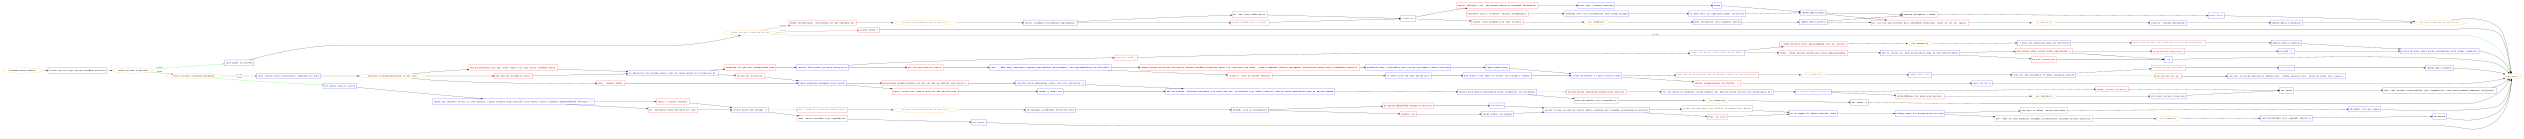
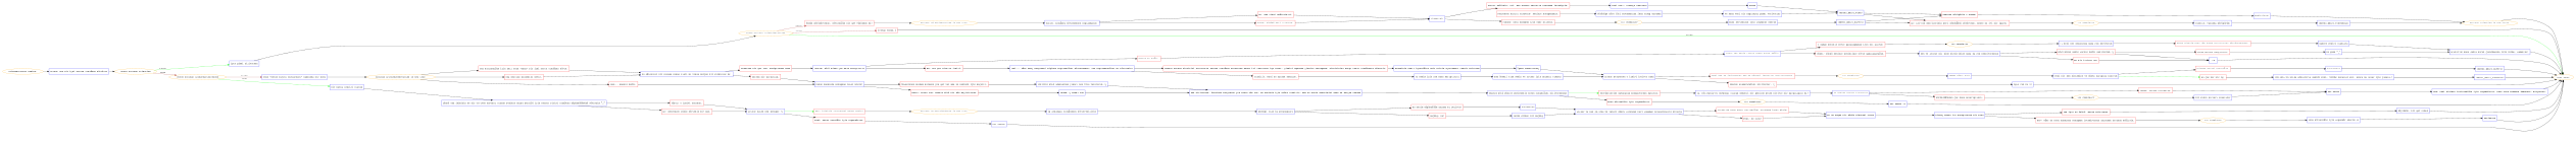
  digraph {
    fontname="Courier Prime"
    rankdir=LR
    node [color=blue fontname="Courier Prime" shape=box]
    edge [fontname="Courier Prime"]
    "AoiRank2Convo2 begins." [color=orange shape=""]
    n2 [label="Arthur ona bir içki borcun olduğunu söylüyor"]
    n3 [color=orange label="Check boolean AoiBoring" shape=""]
    n4 [label="işte şimdi biliyorsun"]
    n5 [color=orange label="Check boolean AoiSaysArthurSucks" shape=""]
    n6 [color=orange label="Check boolean AoiBoringApology" shape=""]
    n7 [label="bir barış teklifi olarak"]
    n8 [label="onun \"senin kıçını kurtardığı\" hakkında bir konu"]
    "Chat ends." [color=orange shape=""]
    n10 [color=red label="Üzgün görünüyorsun. Söylediğim bir şey yüzünden mi?"]
    n11 [color=red label="[Cevap verme.]"]
    n12 [label="çünkü ona ikimizin de bir On-lyne hayranı olarak benimle dalga geçtiği için berbat birisi olduğunu düşündüğümüzü söyledim ^_^"]
    n13 [color=orange label="Boolean ArthurSavedYourAss is now true." shape=""]
    n14 [color=orange label="Boolean AoiBoringApology is now true." shape=""]
    n15 [color=red label="Güzel! O içkiyi unutsun."]
    n16 [color=red label="Ah, gerçekten gidip söyledin mi? Hah."]
    n17 [color=red label="Hah... Haksız değil."]
    n18 [color=red label="Ona defolup gitmesini söyle."]
    n19 [color=red label="Ona katlandığım için asıl onun *bana* bir içki borcu olduğunu söyle."]
    n20 [label="Sıkıcı olduğumu söylemenden hoşlanmadım."]
    n21 [label="Arthur zaten hep konuşur ;)"]
    n22 [label="bunun hakkında konuşmak ister misin?"]
    n23 [label="bu eğlenceli bir kısasa kısas olayı mı yoksa gerçek bir kırgınlık mı?"]
    n24 [color=red label="Ah. Ama ciddi değildim ki."]
    n25 [color=red label="Tamam, sözümü geri alıyorum."]
    n26 [color=red label="Peki, haber verdiğin için teşekkürler."]
    n27 [color=red label="Eee, ikinizin arasındaki mevzu nedir?"]
    n28 [color=red label="Hayır, sorun yok. Sadece kötü bir gün geçiriyorum."]
    n29 [color=red label="Üstesinden gelmem gereken çok şey var ama bu hepimiz için geçerli."]
    n30 [color=red label="Gerçek bir kırgınlık."]
    n31 [color=red label="Aramızda bir şey yok, endişelenme haha"]
    n32 [label="cidden mi?"]
    n33 [label="her zaman!"]
    n34 [color=orange label="Boolean ArthurAoiBreakup is now true." shape=""]
    n35 [label="tamam :) baskı yok"]
    n36 [label="sinirini kötü adamlardan çıkar! ben öyle yapıyorum ;)"]
    n37 [label="tanrım. kötü mizah çok kafa karıştırıcı"]
    n38 [color=red label="Cidden, seni üzdüğüm için özür dilerim."]
    n39 [color=red label="Sıkıcı değilsin, Aoi. Ben sadece ukalalık taslamak istemiştim."]
    n40 [label="iş arkadaşı olduğumuzu söyleyebilirim"]
    n41 [label="ama biliyorsun, üzerinde gerçekten çok fazla yük var. Bu hepimiz için doğru olabilir, ama bu senin deneyimini daha az gerçek yapmaz"]
    n42 [color=red label="Tarzın mı değil?"]
    n43 [color=red label="Eh, her şey niyetle ilgili."]
    n44 [color=orange label="+10 Chemistry" shape=""]
    n45 [label="yani evet, oldukça ukalasın"]
    n46 [color=red label="Gerçekten sıkıcı olsaydın, seninle konuşmazdım."]
    n47 [label="Görünüşe göre jüri savunmanıza ikna olmuş durumda"]
    n48 [label="geçmişi olan iş arkadaşları"]
    n49 [label="Umarım kötü günler geçirmenin sorun olmadığını biliyorsundur"]
    n50 [label="hayır ama senin tarzın buysa sorun değil!"]
    n51 [label="yani... eğer amaç karşıdaki kişiden hoşlandığını göstermekse, ona hoşlanmadığını mı söylersin?"]
    n52 [label="Bunu söylediğin için teşekkür ederim"]
    n53 [label=bazen]
    n54 [label="ve sana yeni bir başlangıç şansı veriyorlar"]
    n55 [color=red label="Bu benim düşündüğüm anlama mı geliyor?"]
    n56 [color=red label="Geçmiş, ha?"]
    n57 [color=red label="Bunu söylediğin için teşekkürler."]
    n58 [color=red label="Tecrübelerine dayanarak konuşuyorsun sanırım."]
    n59 [color=red label="O zaman seninle böyle şakalaşmamak için not alayım."]
    n60 [color=red label="Güzel, çünkü seninle kesinlikle böyle şakalaşacağım."]
    n61 [color=red label="Sadece herkes birbirini sınırların nerede olduğunu anlayacak kadar iyi tanıyorsa işe yarar. Çizgiyi aşmadan çizgiye yaklaşmak, birbirinize karşı rahat olduğunuzu gösterir."]
    n62 [color=red label="Olabilir. Hadi bu açıdan bakalım."]
    n63 [label="<RETRO_EMOJI_HAPPY2>"]
    n64 [label="<RETRO_EMOJI_WINK>"]
    n65 [label=muhtemelen]
    n66 [label="kadim türden bir geçmiş"]
    n67 [color=orange label="+10 Chemistry" shape=""]
    n68 [label="ha. Höllvania'ya duygusal olarak dengeli bir şekilde gelen biriyle hiç karşılaştın mı?"]
    n69 [color=orange label="+20 Chemistry" shape=""]
    n70 [label="sen ve Arthur git gide birbirinize daha da çok benziyorsunuz"]
    n71 [label="Komedinin nasıl işlediğine dair klinik açıklamanı takdir ediyorum"]
    n72 [label="bu benim için çok kafa karıştırıcı"]
    n73 [color=red label="Yakında görüşürüz o zaman?"]
    n74 [color=red label="Ah, Aoi'nin emojilerinin geri döndüğünü görüyorum. Bence bu iyi bir işaret."]
    n75 [label="Arthur ve ben On-lyne'in ikinci dünya turundan beri tamamen profesyoneliz diyelim"]
    n76 [label="her zaman <3"]
    n77 [label="bu konuyu burada bırakalım"]
    n78 [label=":) Seni her defasında daha çok seviyorum"]
    n79 [color=red label="Bu bir iltifat mı?"]
    n80 [color=red label="Kötü mizah senin tarzın değil sanıyordum ;)"]
    n81 [label="(şaka yapmıyorum)"]
    n82 [label="ama önemli olan senin ve Arthur için anlamlı olması!"]
    n83 [label="kesinlikle!"]
    n84 [color=orange label="+10 Chemistry" shape=""]
    n85 [color=red label="Peki, ne oldu?"]
    n86 [color=red label="Arthur'un bunu nasıl batırdığını anlatmak ister misin?"]
    n87 [color=red label="Göründüğünden çok daha anlayışlısın."]
    n88 [color=red label="Tamam, burada bırakalım."]
    n89 [color=red label="Bahse girerim bunu tüm zaman yolcularına söylüyorsundur."]
    n90 [label=":-P"]
    n91 [color=red label="Duygularımız karşılıklı."]
    n92 [label="Arthur gerçekten o içkiyi istiyor haha"]
    n93 [color=orange label="Boolean AoiBoring is now false." shape=""]
    n94 [label="elbette. yakında görüşürüz!"]
    n95 [label="bu da başka bir günün hikayesi olsun"]
    n96 [color=orange label="+20 Chemistry" shape=""]
    n97 [label="her neyse"]
    n98 [label="ne şans ^_^"]
    n99 [label="sadece çekici olanlara"]
    n100 [color=red label="Umarım alamayacağını biliyordur. ;)"]
    n101 [color=red label="Peki sen ne istiyorsun? Sen de sürekli insanları kurtarıyorsun."]
    n102 [label="<RETRO_EMOJI_TINYSMILE>"]
    n103 [label="birkaç kadeh ile konuşulacak bir konu"]
    n104 [label="bir kızın sırları olmalıdır"]
    n105 [label="hex, yani bizimle ilgilendiğin için teşekkürler. bunu fark etmemek imkansız. gerçekten."]
    n106 [label="Arthur'un sana fazla sorun çıkarmasına izin verme, tamam mı?"]
    n107 [label="işte ruh bu :P"]
    n108 [color=orange label="+20 Chemistry" shape=""]
    n109 [color=red label="Hey, eğer bu konu hakkında konuşmak istemiyorsan anlatmak zorunda değilsin."]
    n110 [color=red label="Bak işte bu üzücü. Merak ediyordum."]
    n111 [label="hmmmm güzel soru"]
    n112 [color=orange label="+20 Chemistry" shape=""]
    n113 [label="güçlüsün. bir şey olmaz"]
    n114 [label="Yeni bir ses sistemine ve dünya barışına razıyım"]
    n115 [label="Bunu söylediğin için teşekkür ederim <3"]
    n116 [color=red label="Elimden geleni yapacağım."]
    n117 [color=red label="Bu çok zor bir iş."]
    n118 [label="harikasın"]
    n119 [label="kahramanım"]
    n120 [label="Drillbit'in bilge sözleriyle dediği gibi, \"büyük hayaller kur. sonra da onlar için çabala.\""]
    n121 [label="<RETRO_EMOJI_HAPPY2>"]
+   n122 [label="<RETRO_EMOJI_PUMPEDUP>"]
    "AoiRank2Convo2 begins." -> n2
    n2 -> n3
    n3 -> n4 [color=green label=false]
    n3 -> n5 [color=brown label=true]
    n4 -> n6
    n5 -> n7 [color=green label=true]
    n5 -> n8 [color=brown label=false]
    n6 -> "Chat ends." [color=green label=false]
    n6 -> n10 [color=brown label=false]
    n6 -> n11 [color=brown label=false]
    n7 -> n12
    n8 -> n13
    n10 -> n14
    n11 -> "Chat ends."
    n12 -> n15
    n12 -> n16
    n13 -> n17
    n13 -> n18
    n13 -> n19
    n14 -> n20
    n15 -> n21
    n16 -> n21
    n17 -> n22
    n18 -> n23
    n19 -> n23
    n20 -> n24
    n20 -> n25
    n21 -> n26
    n21 -> n27 [color=green]
    n22 -> n28
    n22 -> n29
    n23 -> n30
    n23 -> n31
    n24 -> n32
    n25 -> n32
    n26 -> n33
    n27 -> n34
    n28 -> n35
    n29 -> n36
    n30 -> n22
    n31 -> n37
    n32 -> n38
    n32 -> n39
    n33 -> "Chat ends."
    n34 -> n40
    n35 -> n41
    n36 -> n41
    n37 -> n42
    n37 -> n43
    n38 -> n44
    n39 -> n45
    n40 -> n48
    n41 -> n49
    n42 -> n50
    n43 -> n51
    n44 -> n52
    n45 -> n53
    n46 -> n47
    n47 -> n54
    n48 -> n55
    n48 -> n56
    n49 -> n57
    n49 -> n58 [color=green]
    n50 -> n59
    n50 -> n60
    n51 -> n61
    n51 -> n62
    n52 -> n63
    n53 -> n64
    n54 -> n64
    n55 -> n65
    n56 -> n66
    n57 -> n67
    n58 -> n68
    n59 -> n69
    n60 -> n70
    n61 -> n71
    n62 -> n72
    n63 -> n73
    n63 -> n74
    n64 -> n73
    n64 -> n74
    n65 -> n75
    n66 -> n75
    n67 -> n76
    n68 -> n77
    n69 -> n78
    n70 -> n79
    n70 -> n80
    n71 -> n81
    n72 -> n82
    n73 -> n83
    n74 -> n84
    n75 -> n85
    n75 -> n86
    n76 -> "Chat ends."
    n77 -> n87
    n77 -> n88
    n78 -> n89
    n79 -> n90
    n80 -> n90
    n80 -> n91
    n81 -> n92
    n82 -> n92
    n83 -> n93
    n84 -> n94
    n85 -> n95
    n86 -> n95
    n87 -> n96
    n88 -> n97
    n89 -> n99
    n90 -> "Chat ends."
    n91 -> n98
    n92 -> n100
    n92 -> n101
    n93 -> "Chat ends."
    n94 -> n102
    n95 -> n103
    n96 -> n104
    n97 -> n105
    n98 -> n106
    n99 -> n106
    n100 -> n107
    n101 -> n108
    n102 -> n93
    n103 -> n109
    n103 -> n110
    n104 -> n97
    n105 -> "Chat ends."
    n106 -> "Chat ends."
    n107 -> "Chat ends."
    n108 -> n111
    n109 -> n112
    n110 -> n113
    n111 -> n114
    n112 -> n115
    n113 -> "Chat ends."
    n114 -> n116
    n114 -> n117 [color=green]
    n115 -> n118
    n116 -> n119
    n117 -> n120
    n118 -> "Chat ends."
    n119 -> n121
+   n120 -> n122
    n121 -> "Chat ends."
+   n122 -> "Chat ends."
  }
